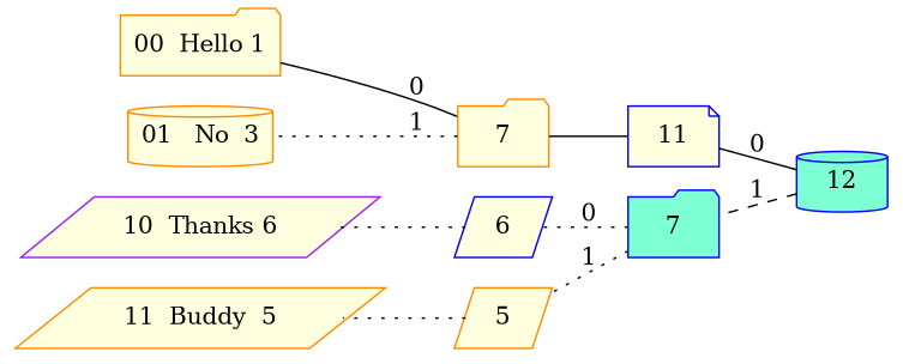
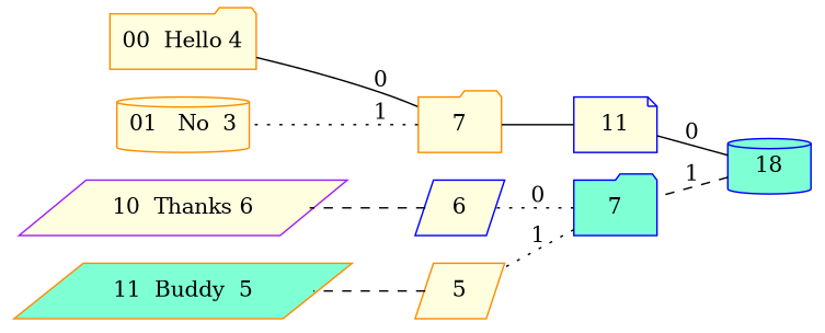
  digraph {
    rankdir=RL
    node [color=darkorange fillcolor=lightyellow shape=parallelogram style=filled]
    edge [arrowhead=none style=dotted]
-   n1 [color=blue fillcolor=aquamarine label=12 shape=cylinder]
+   n1 [color=blue fillcolor=aquamarine label=18 shape=cylinder]
    n2 [color=blue label=11 shape=note]
    n3 [color=blue fillcolor=aquamarine label=7 shape=folder]
    n4 [label=7 shape=folder]
    n5 [color=blue label=6]
    n6 [label=5]
-   n7 [label="00  Hello 1" shape=folder]
+   n7 [label="00  Hello 4" shape=folder]
    n8 [label="01   No  3" shape=cylinder]
    n9 [color=purple label="10  Thanks 6"]
-   n10 [label="11  Buddy  5"]
+   n10 [fillcolor=aquamarine label="11  Buddy  5"]
    n1 -> n2 [label=0 style=solid]
    n1 -> n3 [label=1 style=dashed]
    n2 -> n4 [style=solid]
    n3 -> n5 [label=0]
    n3 -> n6 [label=1]
    n4 -> n7 [label=0 style=solid]
    n4 -> n8 [label=1]
-   n5 -> n9
-   n6 -> n10
+   n5 -> n9 [style=dashed]
+   n6 -> n10 [style=dashed]
  }
